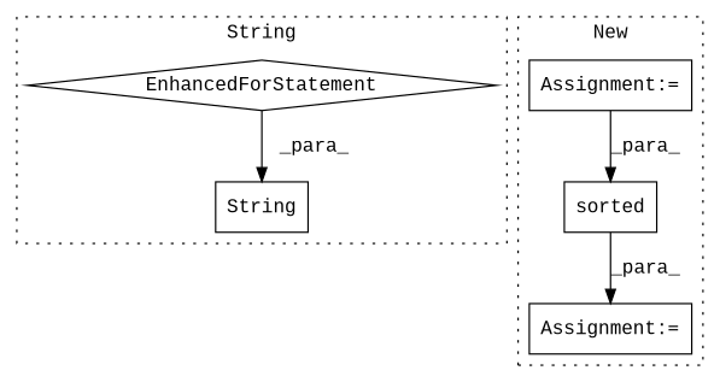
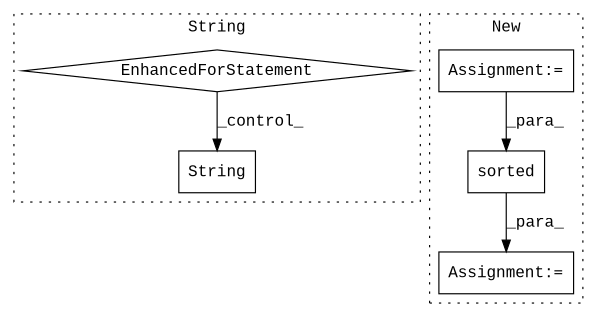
  digraph {
    fontname="Liberation Mono"
    node [a=32 fontname="Liberation Mono" l="7,1" shape=box]
    edge [fontname="Liberation Mono"]
    n1 [label=String s="20624,20655"]
    n2 [a=70 l="61,2" label=EnhancedForStatement s="20267,20558" shape=diamond]
    n3 [label=sorted s="21413,21472"]
    n4 [a=7 l=2 label="Assignment:=" s=22224]
    n5 [a=7 l=16 label="Assignment:=" s=21194]
    subgraph cluster_1 {
      label=String
      style=dotted
      n1
      n2
    }
    subgraph cluster_2 {
      label=New
      style=dotted
      n3
      n4
      n5
    }
-   n2 -> n1 [label=_para_]
+   n2 -> n1 [label=_control_]
    n3 -> n4 [label=_para_]
    n5 -> n3 [label=_para_]
  }
